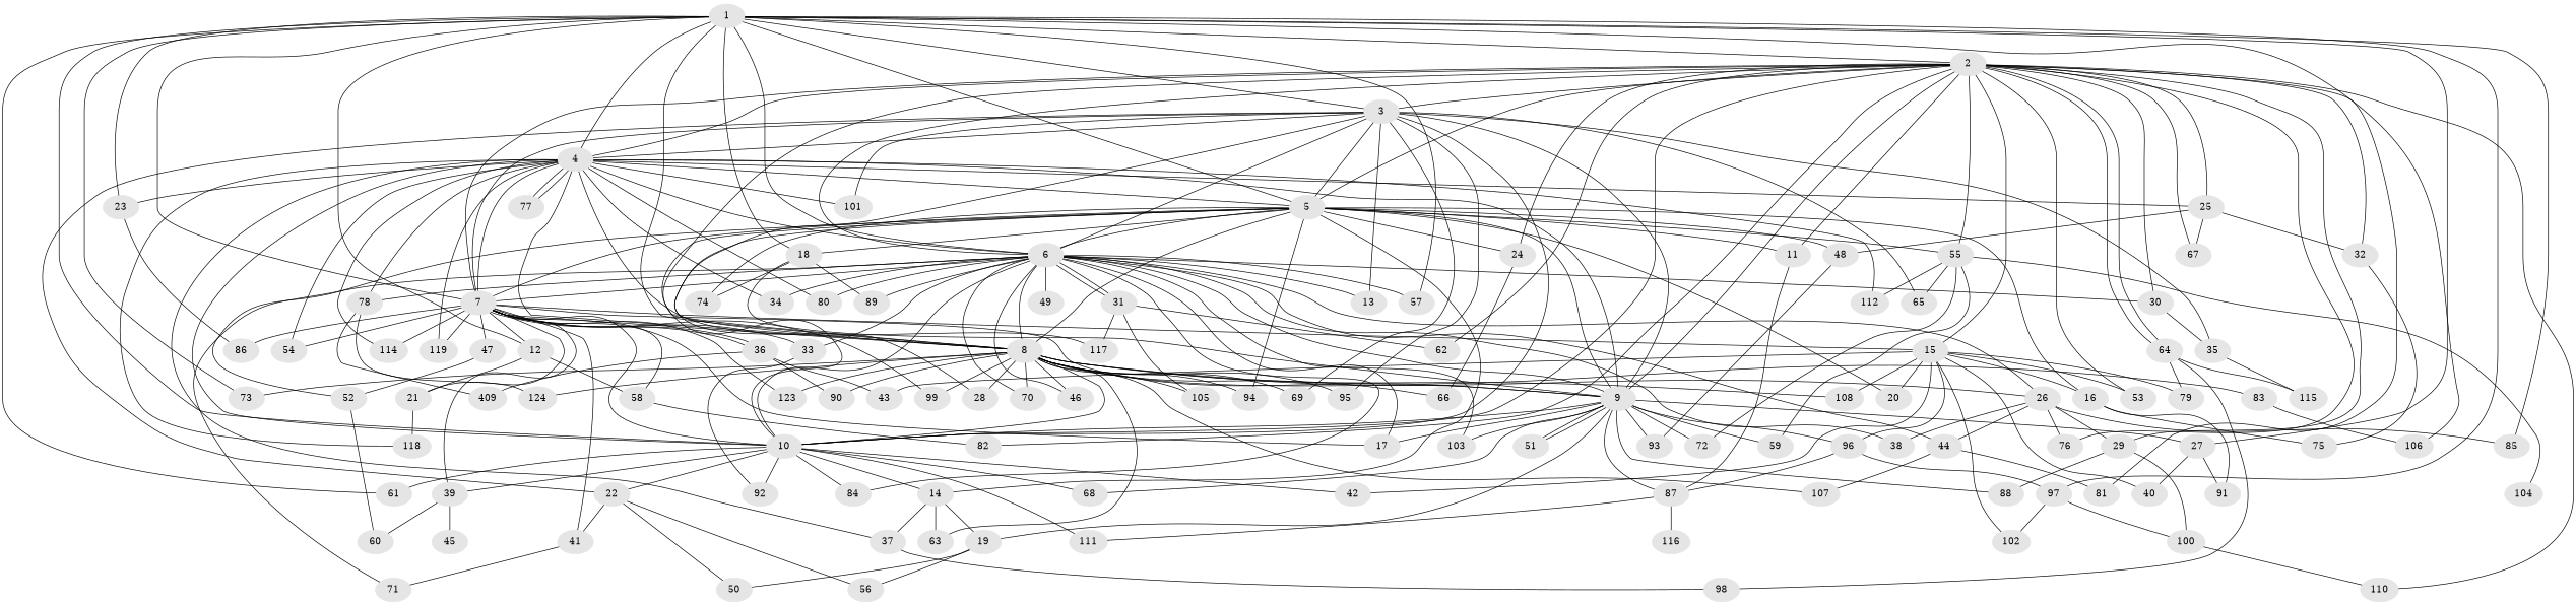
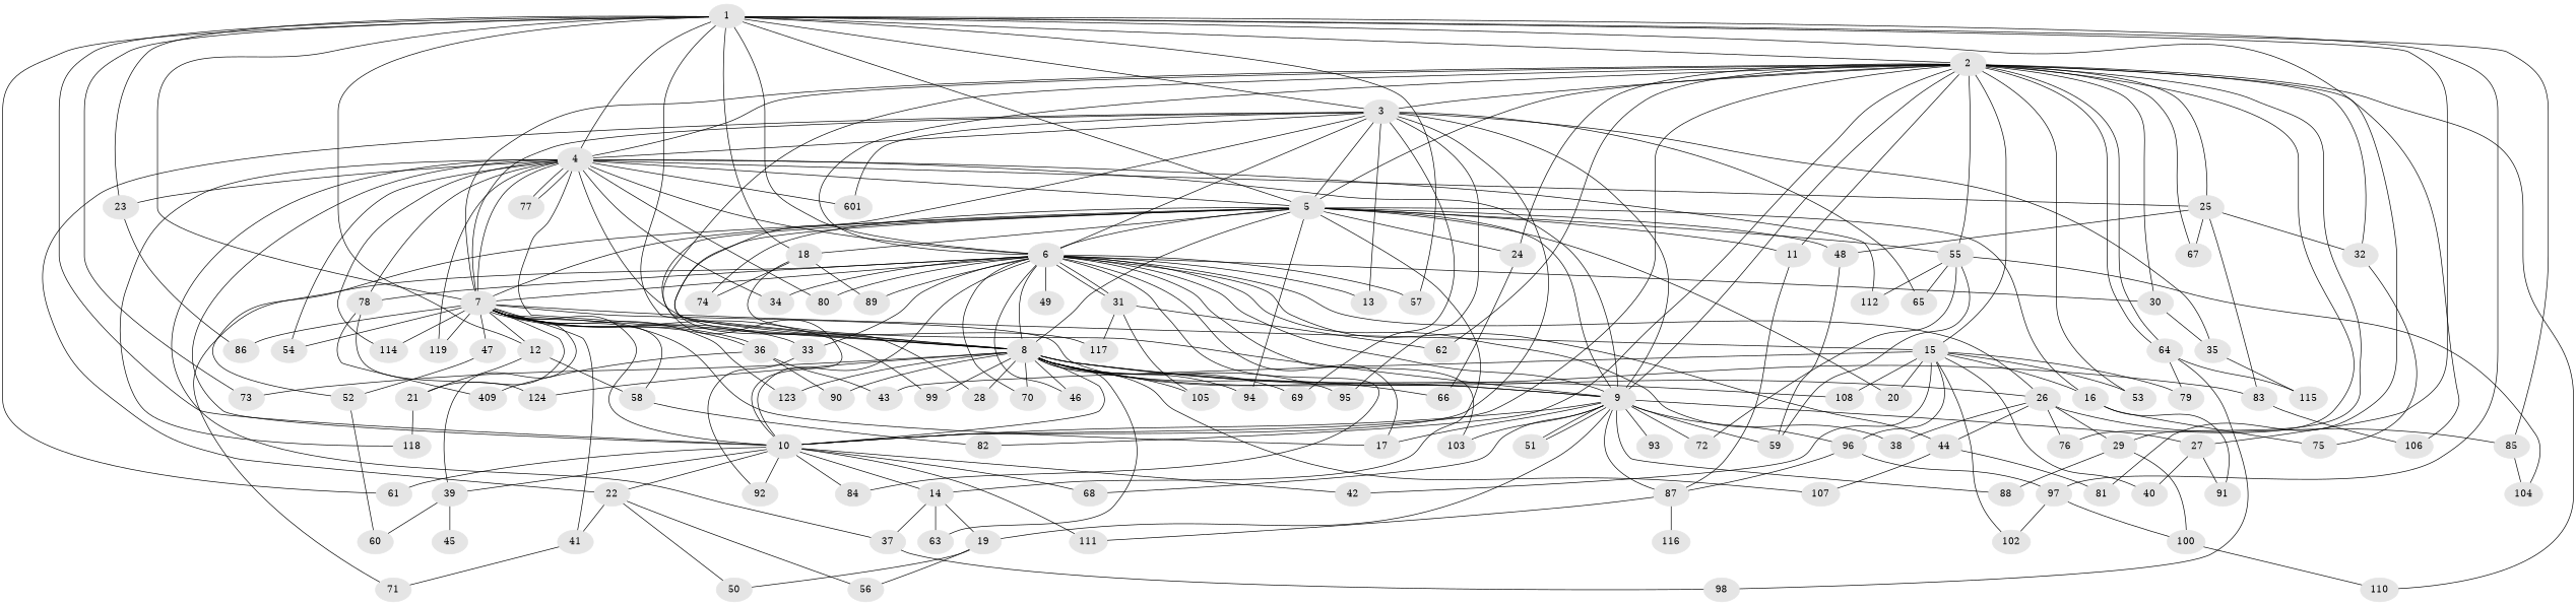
  graph {
    node [color=gray90 style=filled]
    1
    2
    3
    4
    5
    6
    7
    8
    10
    12
    18
    23
    27
    57
    61
    73
    81
    85
    97
    9
    11
    15
    24
    25
    29
    30
    32
    53
    55
    62
    64
    67
    76
    82
    106
    110
    13
    22
    35
    65
    69
    95
-   101
+   101 [label=601]
    34
    37
    54
    77
    78
    80
    112
    114
    117
    118
    119
    14
    16
    20
    28
    48
    52
    74
    94
    26
    31
    33
    38
    44
    46
    49
    70
    71
    84
    89
    103
    17
    47
    21
    36
    39
    41
    58
    86
    99
    n84 [label=123]
    63
    66
    83
    90
    105
    107
    108
    n92 [label=124]
    19
    51
    59
    68
    72
    87
    88
    93
    96
    42
    92
    111
    40
    91
    104
    102
    100
    43
    79
    75
    115
    98
    50
    56
    n117 [label=409]
    60
    45
    116
    1 -- 2
    1 -- 3
    1 -- 4
    1 -- 5
    1 -- 6
    1 -- 7
    1 -- 8
    1 -- 10
    1 -- 12
    1 -- 18
    1 -- 23
    1 -- 27
    1 -- 57
    1 -- 61
    1 -- 73
    1 -- 81
    1 -- 85
    1 -- 97
    2 -- 3
    2 -- 4
    2 -- 5
    2 -- 6
    2 -- 7
    2 -- 8
    2 -- 10
    2 -- 9
    2 -- 11
    2 -- 15
    2 -- 24
    2 -- 25
    2 -- 29
    2 -- 30
    2 -- 32
    2 -- 53
    2 -- 55
    2 -- 62
    2 -- 64
    2 -- 64
    2 -- 67
    2 -- 76
    2 -- 82
    2 -- 106
    2 -- 110
    3 -- 4
    3 -- 5
    3 -- 6
    3 -- 7
    3 -- 8
    3 -- 10
    3 -- 9
    3 -- 13
    3 -- 22
    3 -- 35
    3 -- 65
    3 -- 69
    3 -- 95
    3 -- 101
    4 -- 5
    4 -- 6
    4 -- 7
    4 -- 8
    4 -- 10
    4 -- 23
    4 -- 9
    4 -- 25
    4 -- 101
    4 -- 34
    4 -- 37
    4 -- 54
    4 -- 77
    4 -- 77
    4 -- 78
    4 -- 80
    4 -- 112
    4 -- 114
    4 -- 117
    4 -- 118
    4 -- 119
    5 -- 6
    5 -- 7
    5 -- 8
    5 -- 10
    5 -- 18
    5 -- 9
    5 -- 11
    5 -- 24
    5 -- 55
    5 -- 14
    5 -- 16
    5 -- 20
    5 -- 28
    5 -- 48
    5 -- 52
    5 -- 74
    5 -- 94
    6 -- 7
    6 -- 8
    6 -- 10
    6 -- 57
    6 -- 9
    6 -- 30
    6 -- 13
    6 -- 34
    6 -- 78
    6 -- 80
    6 -- 26
    6 -- 31
    6 -- 31
    6 -- 33
    6 -- 38
    6 -- 44
    6 -- 46
    6 -- 49
    6 -- 70
    6 -- 71
    6 -- 84
    6 -- 89
    6 -- 103
    6 -- 17
    7 -- 8
    7 -- 10
    7 -- 12
    7 -- 9
    7 -- 15
    7 -- 54
    7 -- 114
    7 -- 119
    7 -- 33
    7 -- 17
    7 -- 47
    7 -- 21
    7 -- 36
    7 -- 36
    7 -- 39
    7 -- 41
    7 -- 58
    7 -- 86
    7 -- 99
    7 -- n84
    8 -- 10
    8 -- 73
    8 -- 9
    8 -- 69
    8 -- 95
    8 -- 28
    8 -- 94
    8 -- 26
    8 -- 46
    8 -- 70
    8 -- 99
    8 -- n84
    8 -- 63
    8 -- 66
    8 -- 83
    8 -- 90
    8 -- 105
    8 -- 107
    8 -- 108
    8 -- n92
    10 -- 61
    10 -- 22
    10 -- 14
    10 -- 84
    10 -- 39
    10 -- 68
    10 -- 42
    10 -- 92
    10 -- 111
    12 -- 21
    12 -- 58
    18 -- 9
    18 -- 74
    18 -- 89
    23 -- 86
    27 -- 40
    27 -- 91
+   85 -- 104
    97 -- 102
    97 -- 100
    9 -- 10
    9 -- 27
    9 -- 103
    9 -- 17
    9 -- 19
    9 -- 51
    9 -- 51
    9 -- 59
    9 -- 68
    9 -- 72
    9 -- 87
    9 -- 88
    9 -- 93
    9 -- 96
    11 -- 87
    15 -- 53
    15 -- 16
    15 -- 20
    15 -- 108
    15 -- 96
    15 -- 42
    15 -- 40
    15 -- 102
    15 -- 43
    15 -- 79
    24 -- 66
    25 -- 32
    25 -- 67
    25 -- 48
+   25 -- 83
    29 -- 88
    29 -- 100
    30 -- 35
    32 -- 75
    55 -- 65
    55 -- 112
    55 -- 59
    55 -- 72
    55 -- 104
    64 -- 79
    64 -- 115
    64 -- 98
    22 -- 41
    22 -- 50
    22 -- 56
    35 -- 115
    37 -- 98
    78 -- n92
    78 -- n117
    14 -- 37
    14 -- 63
    14 -- 19
    16 -- 91
    16 -- 75
-   48 -- 93
+   48 -- 59
    52 -- 60
    26 -- 85
    26 -- 29
    26 -- 76
    26 -- 38
    26 -- 44
    31 -- 62
    31 -- 117
    31 -- 105
    33 -- 92
    44 -- 81
    44 -- 107
    47 -- 52
    21 -- 118
    36 -- 90
    36 -- 43
    36 -- n117
    39 -- 60
    39 -- 45
    41 -- 71
    58 -- 82
    83 -- 106
    19 -- 50
    19 -- 56
    87 -- 111
    87 -- 116
    96 -- 97
    96 -- 87
    100 -- 110
  }
